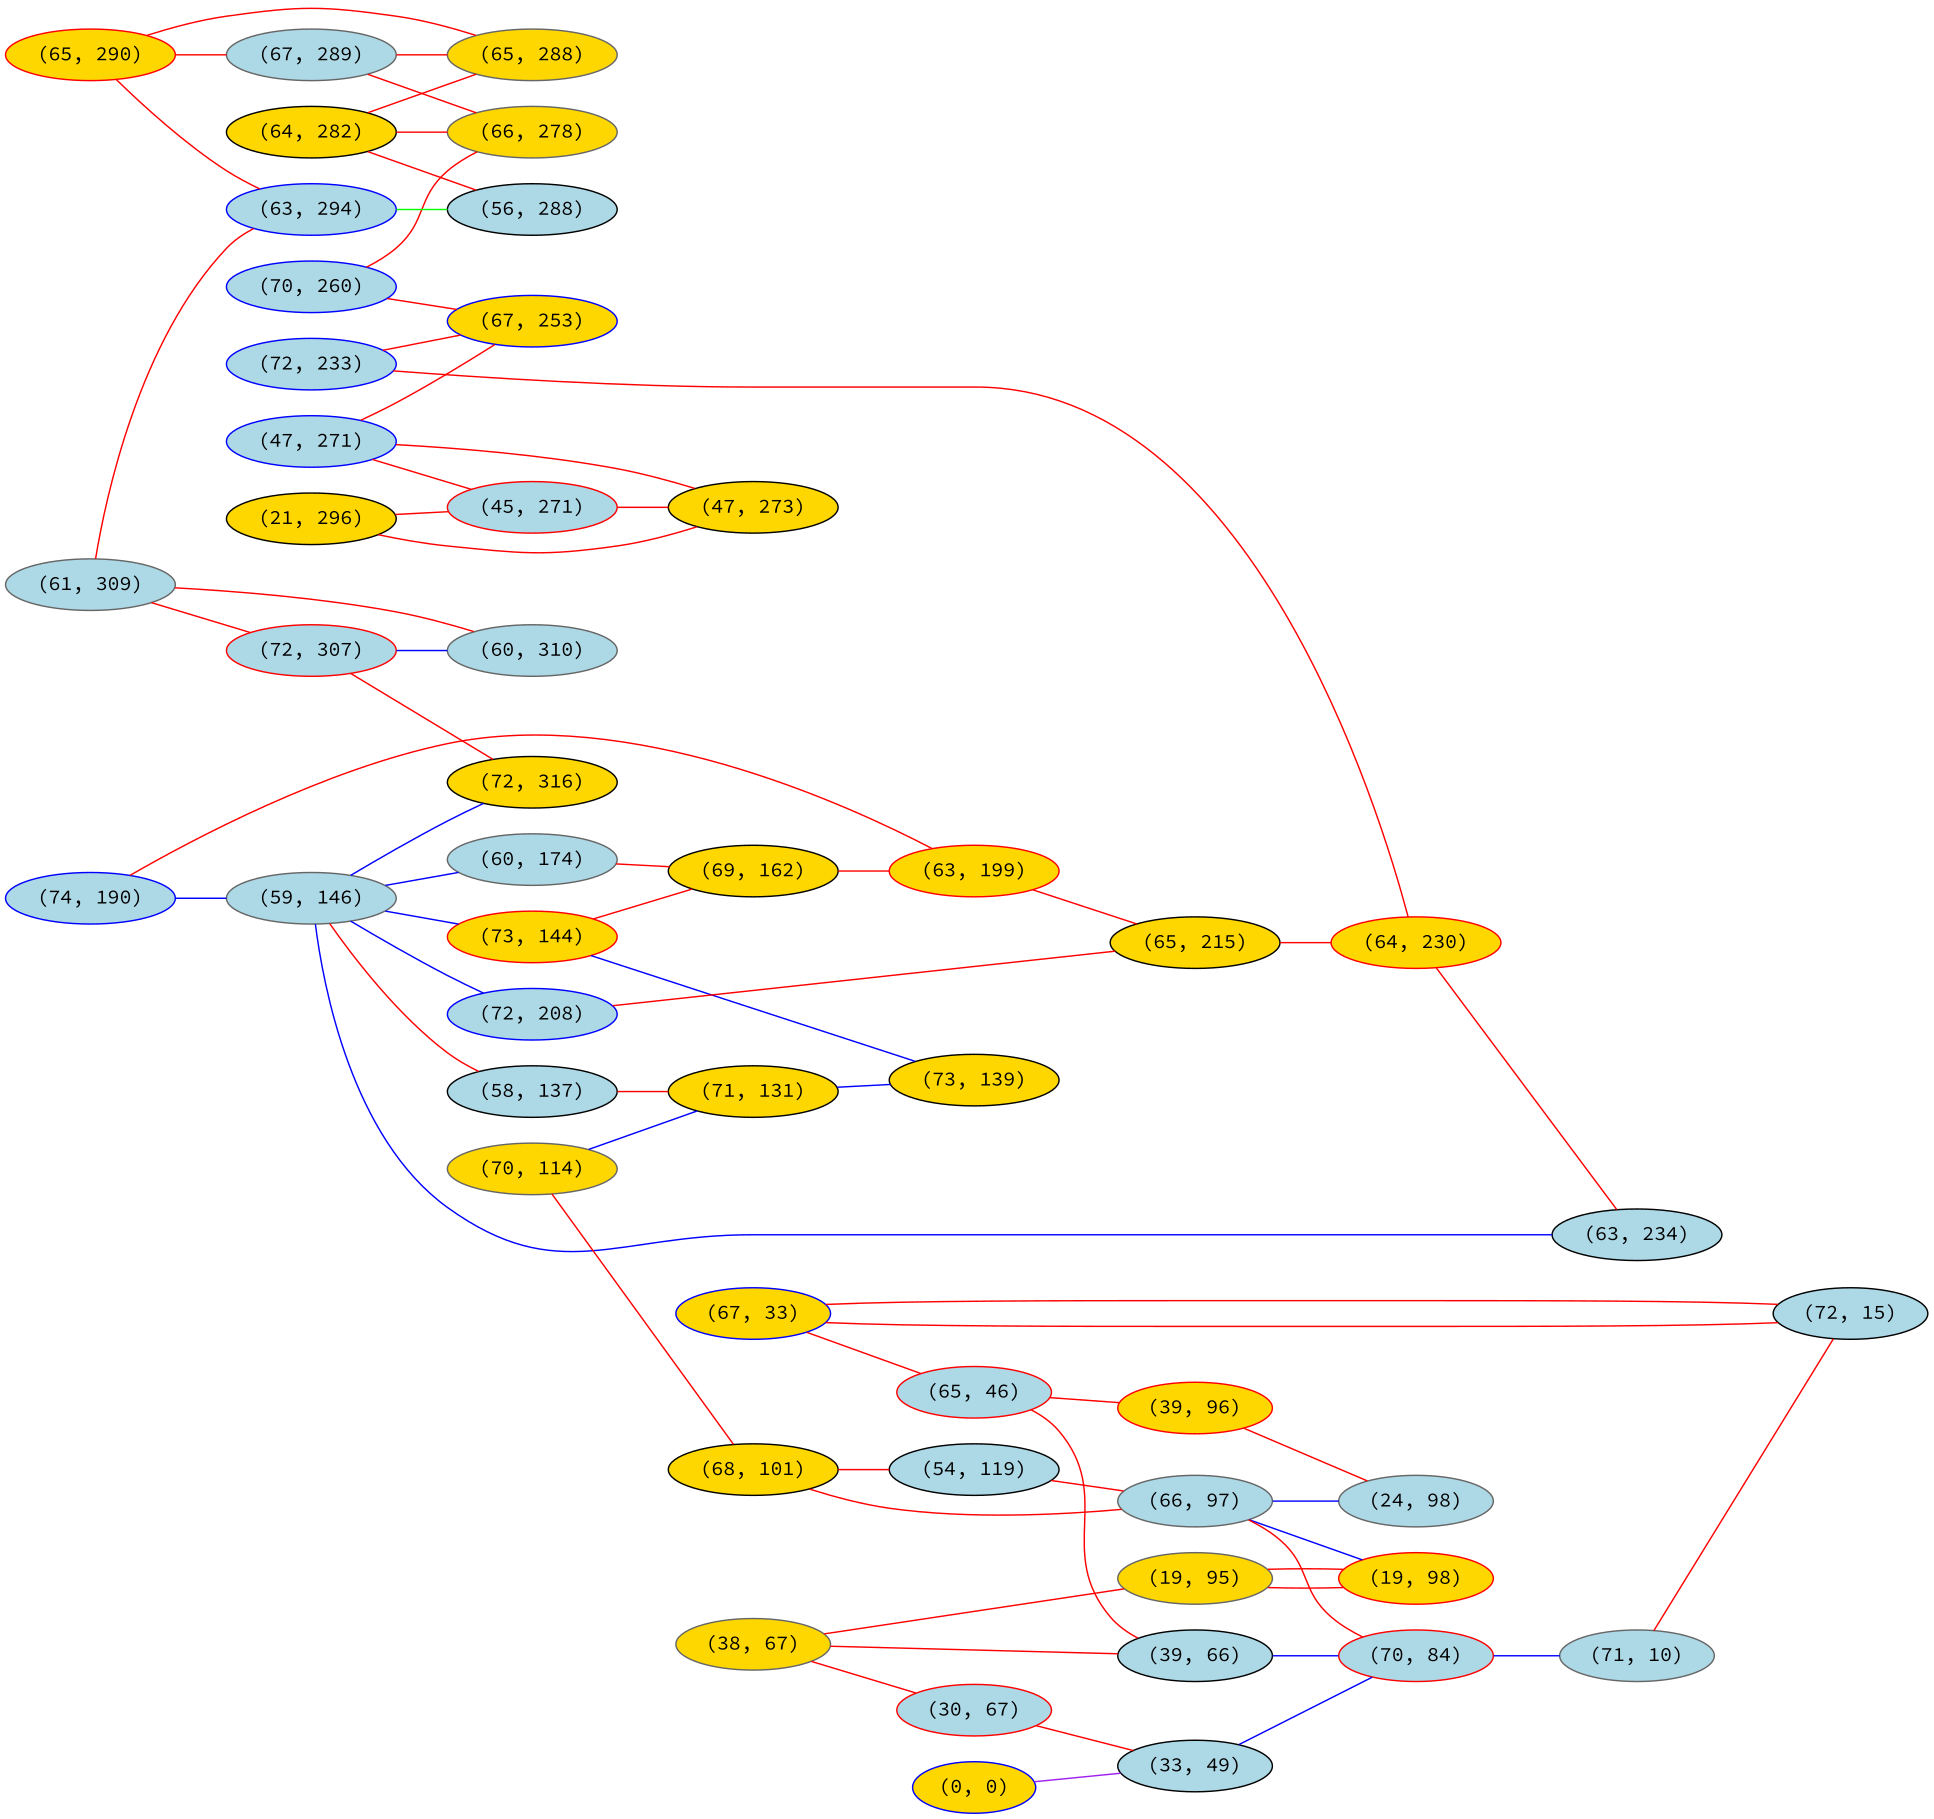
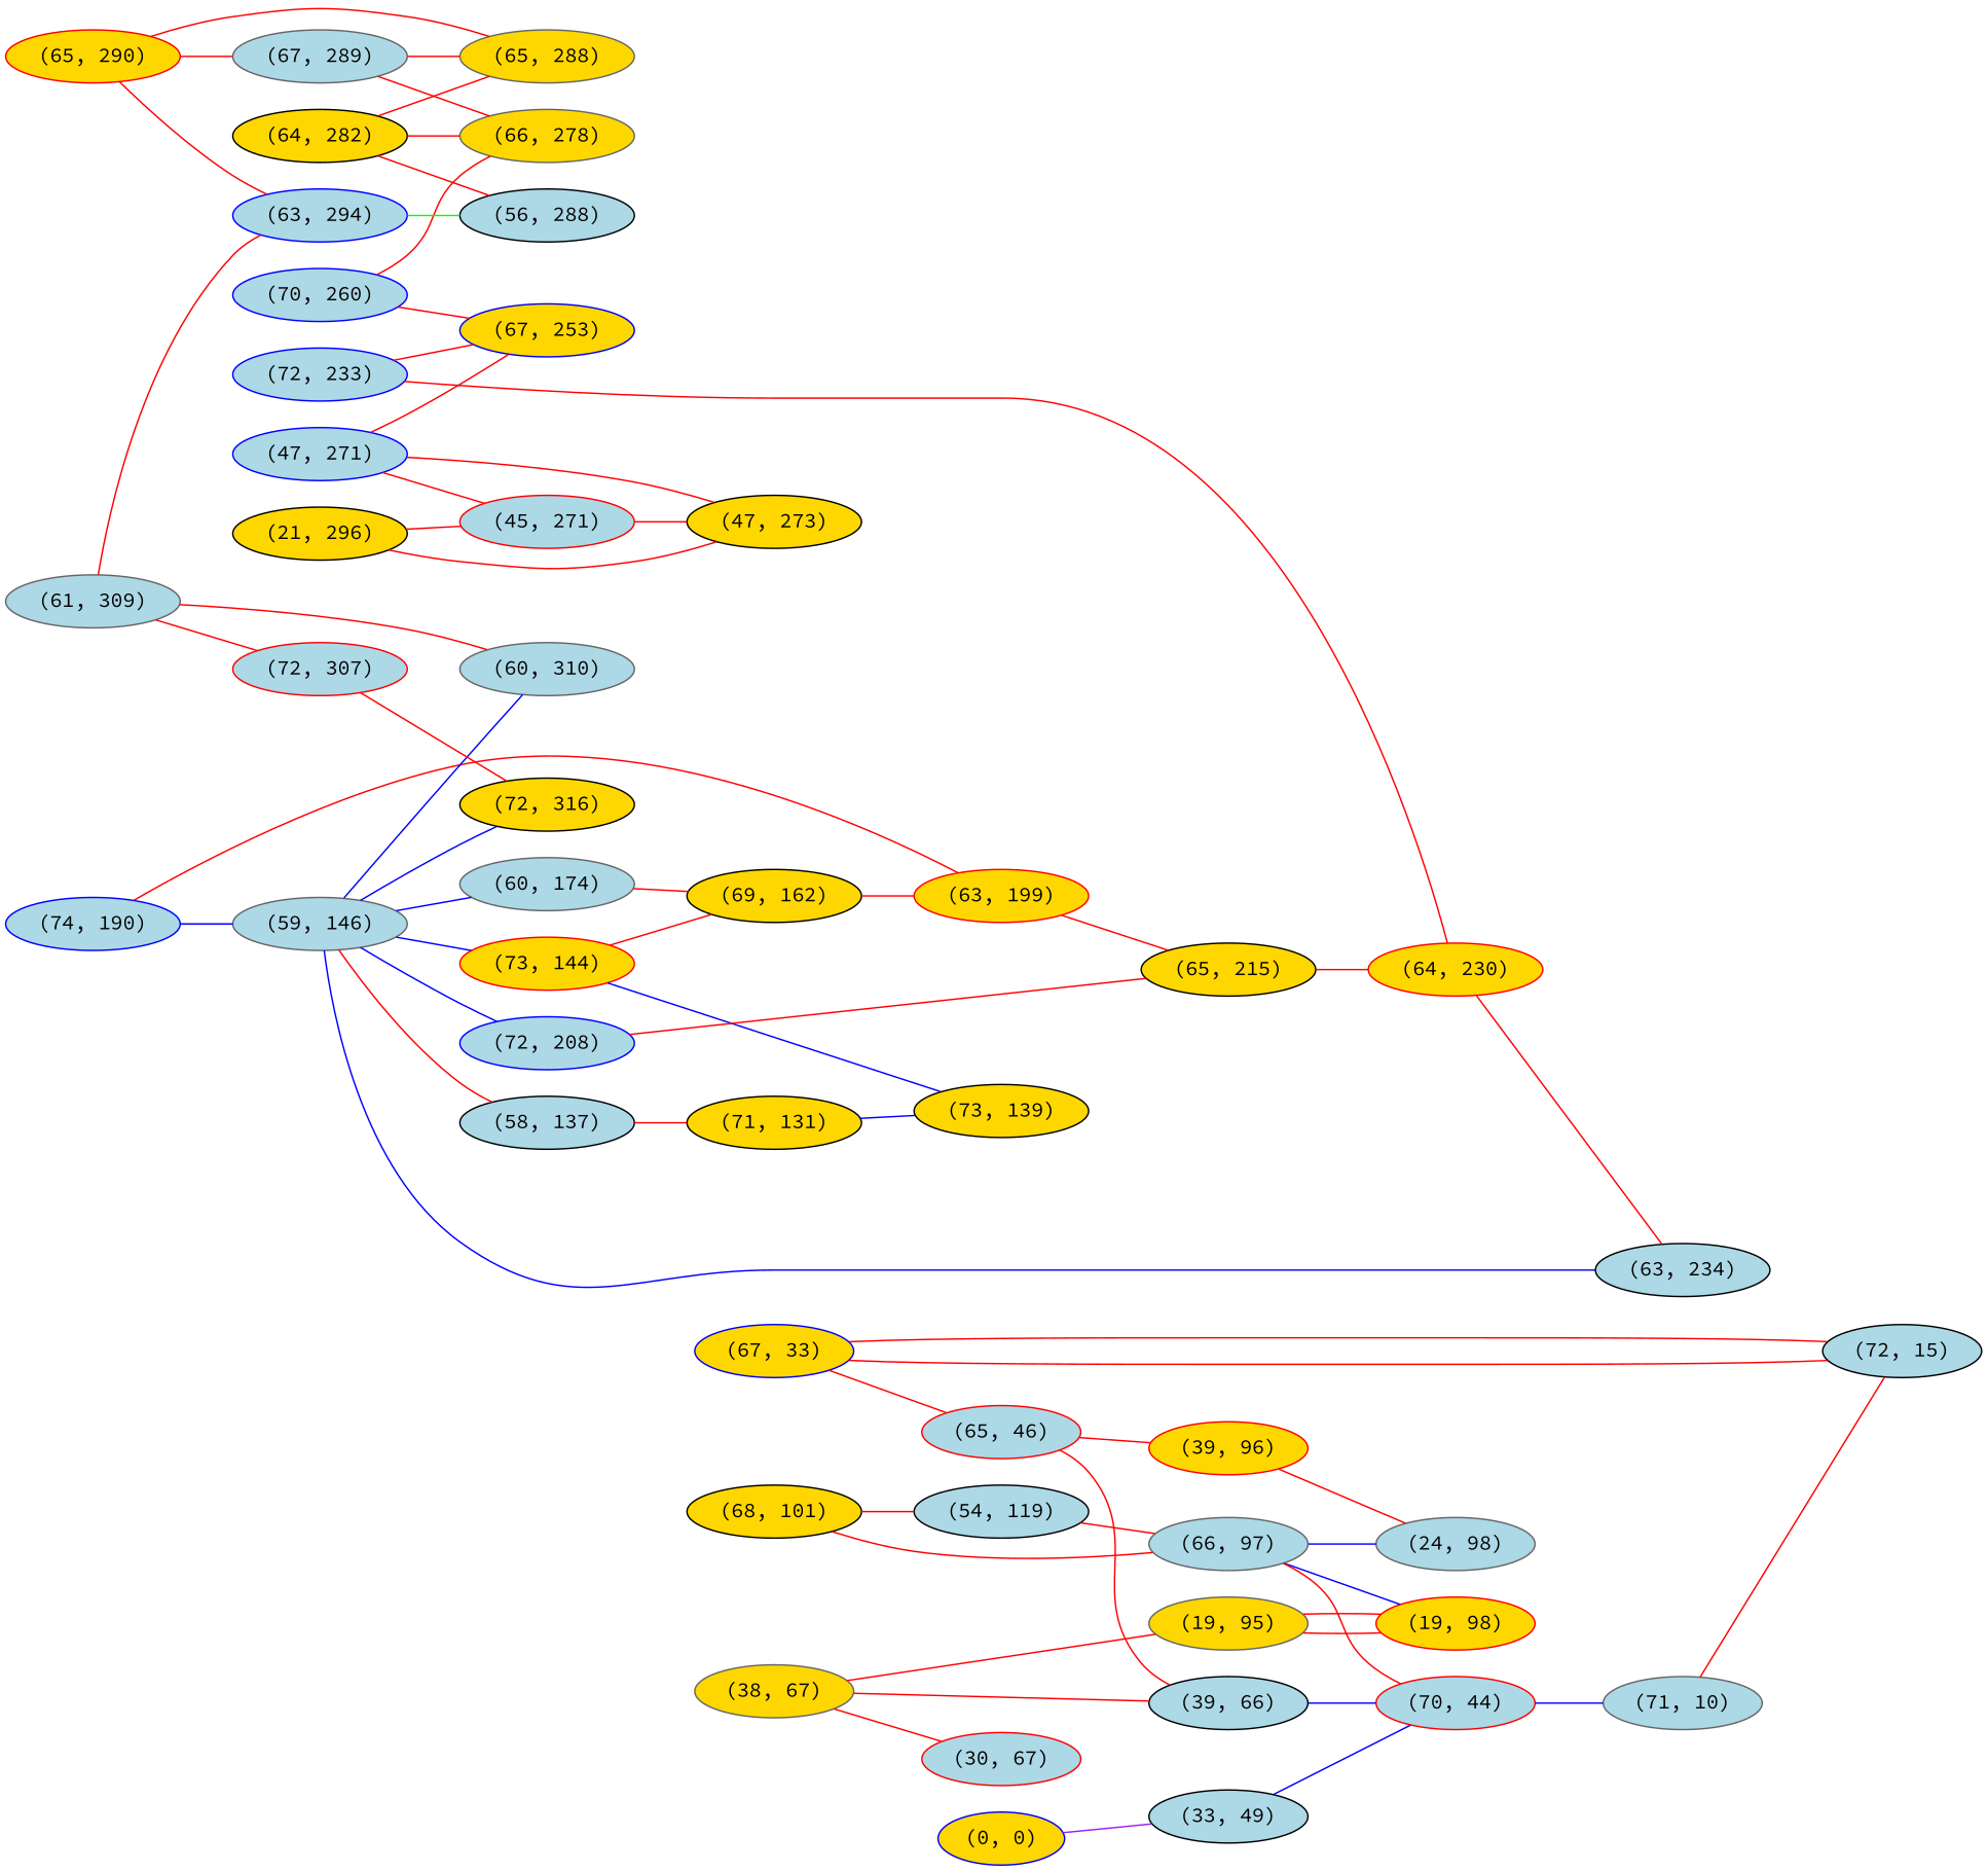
  graph {
    fontname="Source Code Pro"
    rankdir=LR
    node [color=black fillcolor=lightblue fontname="Source Code Pro" style=filled]
    edge [color=red fontname="Source Code Pro" weight=1]
    "(70, 260)" [color=blue]
    "(66, 278)" [color=gray40 fillcolor=gold]
    "(67, 253)" [color=blue fillcolor=gold]
    "(74, 190)" [color=blue]
    "(59, 146)" [color=gray40]
    "(63, 199)" [color=red fillcolor=gold]
    "(73, 144)" [color=red fillcolor=gold]
    "(60, 174)" [color=gray40]
    "(58, 137)"
    "(72, 208)" [color=blue]
    "(60, 310)" [color=gray40]
    "(63, 234)"
    "(72, 316)" [fillcolor=gold]
    "(65, 215)" [fillcolor=gold]
    "(69, 162)" [fillcolor=gold]
    "(73, 139)" [fillcolor=gold]
    "(71, 131)" [fillcolor=gold]
    "(67, 33)" [color=blue fillcolor=gold]
    "(65, 46)" [color=red]
    "(72, 15)"
    "(39, 66)"
    "(39, 96)" [color=red fillcolor=gold]
    "(61, 309)" [color=gray40]
    "(63, 294)" [color=blue]
    "(72, 307)" [color=red]
    "(56, 288)"
    "(38, 67)" [color=gray40 fillcolor=gold]
    "(19, 95)" [color=gray40 fillcolor=gold]
    "(30, 67)" [color=red]
    n30 [color=red fillcolor=gold label="(19, 98)"]
    "(33, 49)"
-   "(70, 84)" [color=red]
+   "(70, 84)" [color=red label="(70, 44)"]
    "(0, 0)" [color=blue fillcolor=gold]
-   "(70, 114)" [color=gray40 fillcolor=gold]
    "(68, 101)" [fillcolor=gold]
    "(54, 119)"
    "(66, 97)" [color=gray40]
    "(64, 282)" [fillcolor=gold]
    "(65, 288)" [color=gray40 fillcolor=gold]
    "(24, 98)" [color=gray40]
    "(47, 271)" [color=blue]
    "(45, 271)" [color=red]
    "(47, 273)" [fillcolor=gold]
    "(72, 233)" [color=blue]
    "(64, 230)" [color=red fillcolor=gold]
    "(65, 290)" [color=red fillcolor=gold]
    "(67, 289)" [color=gray40]
    "(71, 10)" [color=gray40]
    "(21, 296)" [fillcolor=gold]
    "(70, 260)" -- "(66, 278)"
    "(70, 260)" -- "(67, 253)"
    "(74, 190)" -- "(59, 146)" [color=blue weight=3]
    "(74, 190)" -- "(63, 199)"
    "(59, 146)" -- "(73, 144)" [color=blue weight=3]
    "(59, 146)" -- "(60, 174)" [color=blue weight=3]
    "(59, 146)" -- "(58, 137)"
    "(59, 146)" -- "(72, 208)" [color=blue weight=3]
-   "(72, 307)" -- "(60, 310)" [color=blue weight=3]
+   "(59, 146)" -- "(60, 310)" [color=blue weight=3]
    "(59, 146)" -- "(63, 234)" [color=blue weight=3]
    "(59, 146)" -- "(72, 316)" [color=blue weight=3]
    "(63, 199)" -- "(65, 215)"
    "(73, 144)" -- "(69, 162)"
    "(73, 144)" -- "(73, 139)" [color=blue weight=3]
    "(60, 174)" -- "(69, 162)"
    "(58, 137)" -- "(71, 131)"
    "(72, 208)" -- "(65, 215)"
    "(65, 215)" -- "(64, 230)"
    "(69, 162)" -- "(63, 199)"
    "(71, 131)" -- "(73, 139)" [color=blue weight=3]
    "(67, 33)" -- "(65, 46)"
    "(67, 33)" -- "(72, 15)"
    "(67, 33)" -- "(72, 15)"
    "(65, 46)" -- "(39, 66)"
    "(65, 46)" -- "(39, 96)"
    "(39, 66)" -- "(70, 84)" [color=blue weight=3]
    "(39, 96)" -- "(24, 98)"
    "(61, 309)" -- "(60, 310)"
    "(61, 309)" -- "(63, 294)"
    "(61, 309)" -- "(72, 307)"
    "(63, 294)" -- "(56, 288)" [color=green weight=2]
    "(72, 307)" -- "(72, 316)"
    "(38, 67)" -- "(39, 66)"
    "(38, 67)" -- "(19, 95)"
    "(38, 67)" -- "(30, 67)"
    "(19, 95)" -- n30
    "(19, 95)" -- n30
-   "(30, 67)" -- "(33, 49)"
    "(33, 49)" -- "(70, 84)" [color=blue weight=3]
    "(70, 84)" -- "(71, 10)" [color=blue weight=3]
    "(0, 0)" -- "(33, 49)" [color=purple weight=4]
-   "(70, 114)" -- "(71, 131)" [color=blue weight=3]
-   "(70, 114)" -- "(68, 101)"
    "(68, 101)" -- "(54, 119)"
    "(68, 101)" -- "(66, 97)"
    "(54, 119)" -- "(66, 97)"
    "(66, 97)" -- n30 [color=blue weight=3]
    "(66, 97)" -- "(70, 84)"
    "(66, 97)" -- "(24, 98)" [color=blue weight=3]
    "(64, 282)" -- "(66, 278)"
    "(64, 282)" -- "(56, 288)"
    "(64, 282)" -- "(65, 288)"
    "(47, 271)" -- "(67, 253)"
    "(47, 271)" -- "(45, 271)"
    "(47, 271)" -- "(47, 273)"
    "(45, 271)" -- "(47, 273)"
    "(72, 233)" -- "(67, 253)"
    "(72, 233)" -- "(64, 230)"
    "(64, 230)" -- "(63, 234)"
    "(65, 290)" -- "(63, 294)"
    "(65, 290)" -- "(65, 288)"
    "(65, 290)" -- "(67, 289)"
    "(67, 289)" -- "(66, 278)"
    "(67, 289)" -- "(65, 288)"
    "(71, 10)" -- "(72, 15)"
    "(21, 296)" -- "(45, 271)"
    "(21, 296)" -- "(47, 273)"
  }
